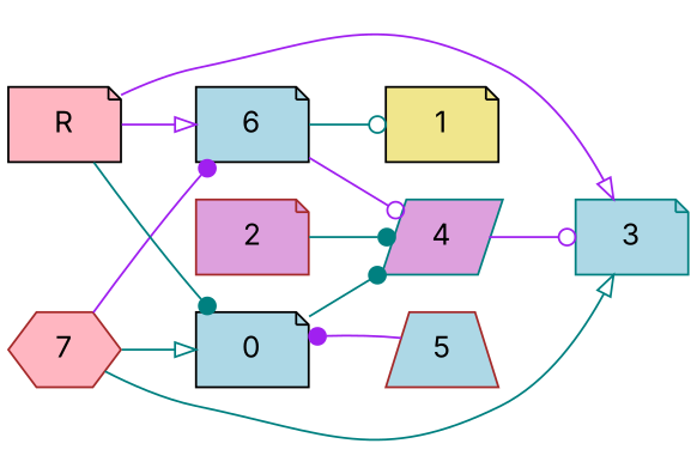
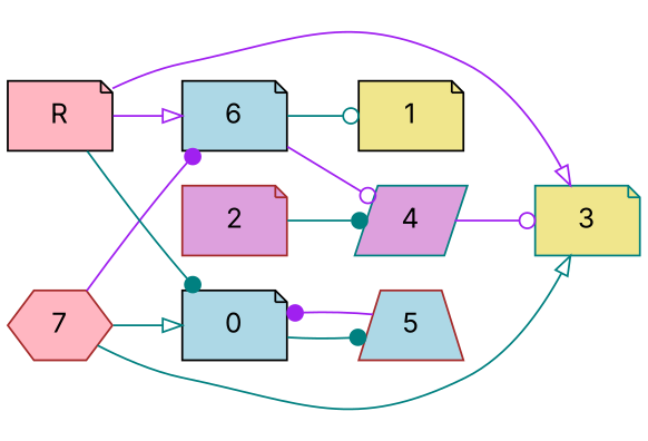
  digraph {
    fontname=Inter
    rankdir=LR
    node [color=black fillcolor=lightblue fontname=Inter shape=note style=filled]
    edge [arrowhead=dot color=purple fontname=Inter]
    1 [fillcolor=khaki]
    5 [color=brown shape=trapezium]
    n3 [label=0]
    2 [color=brown fillcolor=plum]
    4 [color=teal fillcolor=plum shape=parallelogram]
-   3 [color=teal]
+   3 [color=teal fillcolor=khaki]
    6
    7 [color=brown fillcolor=lightpink shape=hexagon]
    R [fillcolor=lightpink]
    5 -> n3
-   n3 -> 4 [color=teal]
+   n3 -> 5 [color=teal]
    2 -> 4 [color=teal]
    4 -> 3 [arrowhead=odot]
    6 -> 1 [arrowhead=odot color=teal]
    6 -> 4 [arrowhead=odot]
    7 -> n3 [arrowhead=onormal color=teal]
    7 -> 3 [arrowhead=onormal color=teal]
    7 -> 6
    R -> n3 [color=teal]
    R -> 3 [arrowhead=onormal]
    R -> 6 [arrowhead=onormal]
  }
